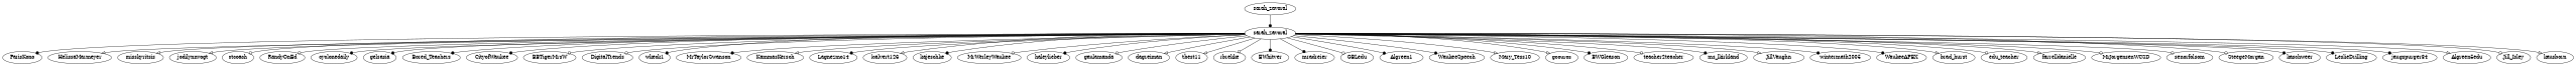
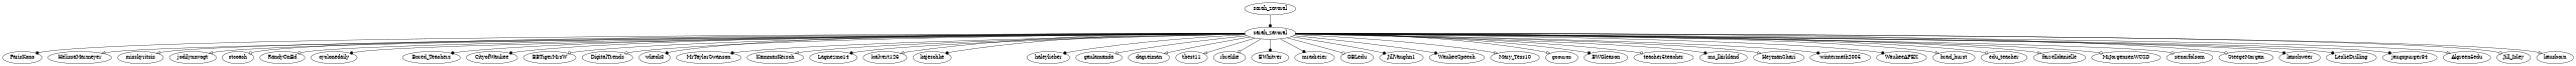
  digraph {
    edge [arrowhead=dot]
    n1 [label=sarah_zavoral]
    n2 [label=sarah_zavoral]
    n3 [label=ParisKono]
    n4 [label=HelissaMarmeyer]
    n5 [label=misskyritsis]
    n6 [label=jodilynnvogt]
    n7 [label=ctcoach]
    n8 [label=RandyOnEd]
    n9 [label=cyclonedaily]
-   n10 [label=gelsasia]
    n11 [label=Bored_Teachers]
    n12 [label=CityofWaukee]
    n13 [label=BBTigerMrsW]
    n14 [label=DigitalTrends]
-   n15 [label=wkeck1]
+   n15 [label=wkeck3]
    n16 [label=MrTaylorSwanson]
    n17 [label=KammasKersch]
    n18 [label=Lagnezmo14]
    n19 [label=lcalvert126]
    n20 [label=kajeschke]
-   n21 [label=MrWerleyWaukee]
    n22 [label=haleylieber]
    n23 [label=gaulamanda]
    n24 [label=dagreiman]
    n25 [label=tbest11]
    n26 [label=rbrekke]
    n27 [label=EWhitver]
    n28 [label=mradreier]
    n29 [label=GBLedu]
-   n30 [label=Algreen1]
+   n30 [label=JillVaughn1]
    n31 [label=WaukeeSpeech]
    n32 [label=Mary_Tess10]
    n33 [label=gcouros]
    n34 [label=BWGleason]
-   n35 [label=teacher2teacher]
+   n35 [label=teacher5teacher]
    n36 [label=ms_lkirkland]
-   n37 [label=JillVaughn]
+   n37 [label=HeymanShari]
    n38 [label=wintermath2005]
    n39 [label=WaukeeAPEX]
    n40 [label=brad_hurst]
    n41 [label=edu_teacher]
    n42 [label=farrelldanielle]
    n43 [label=MrJorgensenWCSD]
    n44 [label=senorfolsom]
    n45 [label=SteegeMorgan]
    n46 [label=kaschweer]
    n47 [label=LeslieDrilling]
    n48 [label=jaugspurger84]
    n49 [label=Algreen5edu]
    n50 [label=Jill_Isley]
    n51 [label=kausborn]
    n1 -> n2
    n2 -> n3
    n2 -> n4 [arrowhead=onormal]
    n2 -> n5 [arrowhead=onormal]
    n2 -> n6 [arrowhead=onormal]
    n2 -> n7 [arrowhead=odot]
    n2 -> n8 [arrowhead=odot]
    n2 -> n9
-   n2 -> n10
    n2 -> n11
    n2 -> n12
    n2 -> n13 [arrowhead=odot]
    n2 -> n14 [arrowhead=odot]
    n2 -> n15
    n2 -> n16
    n2 -> n17 [arrowhead=onormal]
    n2 -> n18
    n2 -> n19 [arrowhead=onormal]
    n2 -> n20
-   n2 -> n21 [arrowhead=odot]
    n2 -> n22
    n2 -> n23 [arrowhead=odot]
    n2 -> n24 [arrowhead=onormal]
    n2 -> n25 [arrowhead=onormal]
    n2 -> n26 [arrowhead=odot]
    n2 -> n27
    n2 -> n28
    n2 -> n29 [arrowhead=odot]
    n2 -> n30
    n2 -> n31
    n2 -> n32 [arrowhead=onormal]
    n2 -> n33 [arrowhead=onormal]
    n2 -> n34
    n2 -> n35 [arrowhead=odot]
    n2 -> n36
    n2 -> n37 [arrowhead=onormal]
    n2 -> n38
    n2 -> n39
    n2 -> n40 [arrowhead=onormal]
    n2 -> n41 [arrowhead=odot]
    n2 -> n42 [arrowhead=onormal]
    n2 -> n43 [arrowhead=odot]
    n2 -> n44 [arrowhead=odot]
    n2 -> n45 [arrowhead=odot]
    n2 -> n46
    n2 -> n47
    n2 -> n48
    n2 -> n49 [arrowhead=onormal]
    n2 -> n50 [arrowhead=odot]
    n2 -> n51 [arrowhead=onormal]
  }
